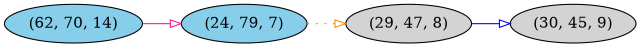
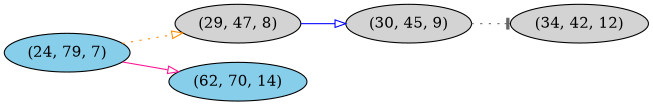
  digraph {
    rankdir=LR
    node [fillcolor=lightgrey style=filled]
    edge [arrowhead=onormal style=dotted]
    "(24, 79, 7)" [fillcolor=skyblue]
    "(29, 47, 8)"
    "(62, 70, 14)" [fillcolor=skyblue]
    "(30, 45, 9)"
+   "(34, 42, 12)"
    "(24, 79, 7)" -> "(29, 47, 8)" [color=darkorange]
-   "(62, 70, 14)" -> "(24, 79, 7)" [color=deeppink style=solid]
+   "(24, 79, 7)" -> "(62, 70, 14)" [color=deeppink style=solid]
    "(29, 47, 8)" -> "(30, 45, 9)" [color=blue style=solid]
+   "(30, 45, 9)" -> "(34, 42, 12)" [arrowhead=tee color=gray40]
  }
